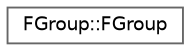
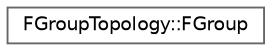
  digraph {
    rankdir=LR
-   n1 [color=grey40 fillcolor=white fontname=Helvetica fontsize=10 height=0.2 label="FGroup::FGroup" shape=box style=filled width=0.4]
+   n1 [color=grey40 fillcolor=white fontname=Helvetica fontsize=10 height=0.2 label="FGroupTopology::FGroup" shape=box style=filled width=0.4]
  }
